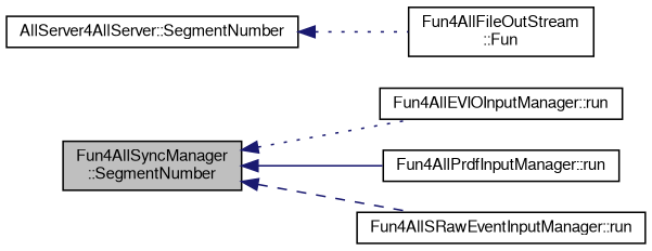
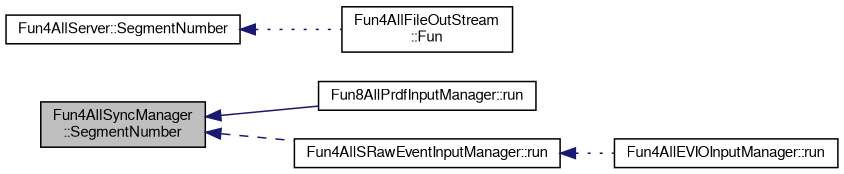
  digraph {
    rankdir=LR
    node [color=black fontname=FreeSans fontsize=10 shape=record]
    edge [color=midnightblue dir=back fontname=FreeSans fontsize=10 labelfontname=FreeSans labelfontsize=10 style=dotted]
    n1 [fillcolor=grey75 fontcolor=black height=0.2 label="Fun4AllSyncManager\l::SegmentNumber" style=filled width=0.4]
    n2 [height=0.2 label="Fun4AllEVIOInputManager::run" width=0.4]
-   n3 [height=0.2 label="Fun4AllPrdfInputManager::run" width=0.4]
+   n3 [height=0.2 label="Fun8AllPrdfInputManager::run" width=0.4]
    n4 [height=0.2 label="Fun4AllSRawEventInputManager::run" width=0.4]
-   n5 [height=0.2 label="AllServer4AllServer::SegmentNumber" width=0.4]
+   n5 [height=0.2 label="Fun4AllServer::SegmentNumber" width=0.4]
    n6 [height=0.2 label="Fun4AllFileOutStream\l::Fun" width=0.4]
-   n1 -> n2
+   n4 -> n2
    n1 -> n3 [style=solid]
    n1 -> n4 [style=dashed]
    n5 -> n6
  }
